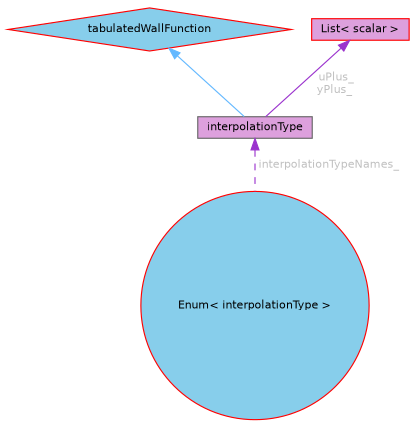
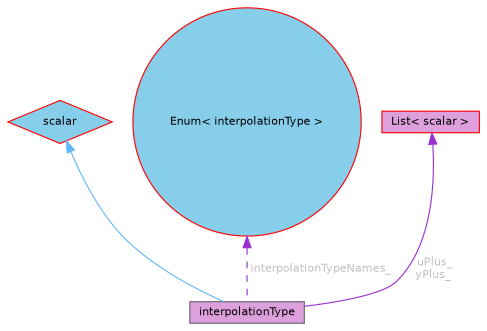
  digraph {
    node [color=red fillcolor=plum fontname=Helvetica fontsize=10 shape=box style=filled]
    edge [color=darkorchid3 dir=back fontname=Helvetica fontsize=10 labelfontname=Helvetica labelfontsize=10 style=solid fontcolor=grey]
    n1 [color=gray40 fontcolor=black height=0.2 label=interpolationType width=0.4]
-   n2 [fillcolor=skyblue height=0.2 label=tabulatedWallFunction shape=diamond width=0.4]
+   n2 [fillcolor=skyblue height=0.2 label=scalar shape=diamond width=0.4]
    n3 [fillcolor=skyblue height=0.2 label="Enum\< interpolationType \>" shape=circle width=0.4]
    n4 [height=0.2 label="List\< scalar \>" width=0.4]
    n2 -> n1 [color=steelblue1 fontcolor=""]
-   n1 -> n3 [label=" interpolationTypeNames_" style=dashed]
+   n3 -> n1 [label=" interpolationTypeNames_" style=dashed]
    n4 -> n1 [label=" uPlus_\nyPlus_"]
  }
